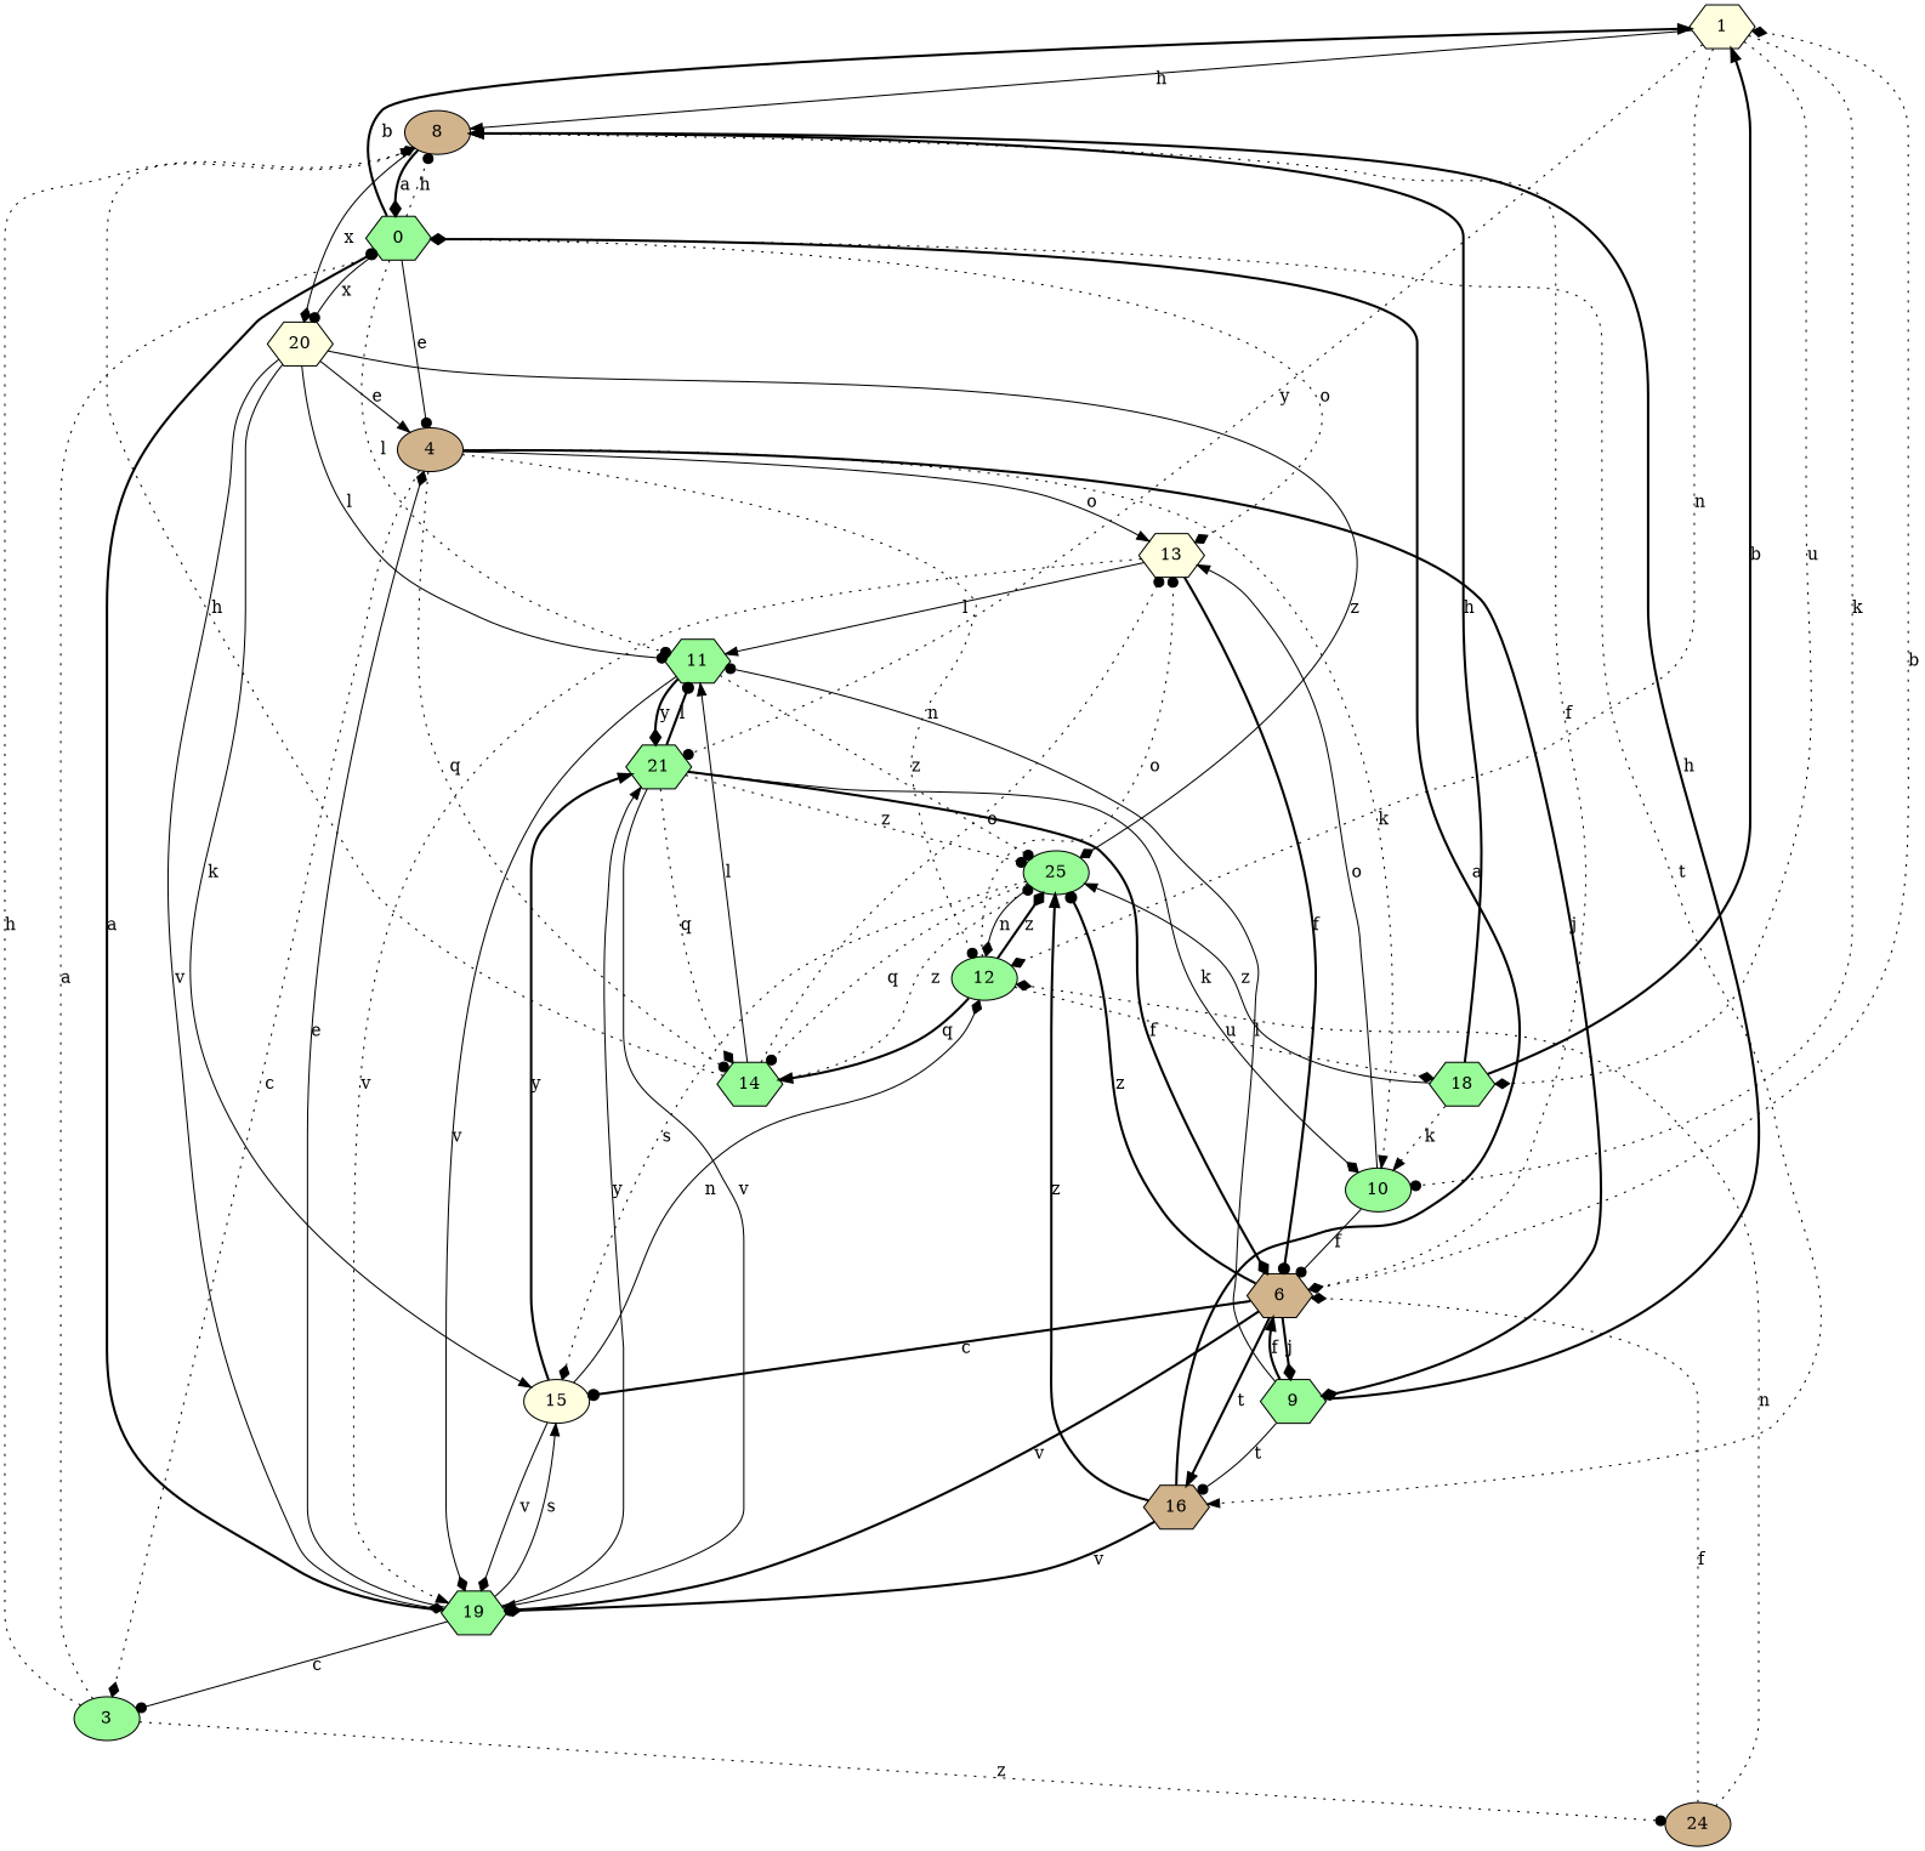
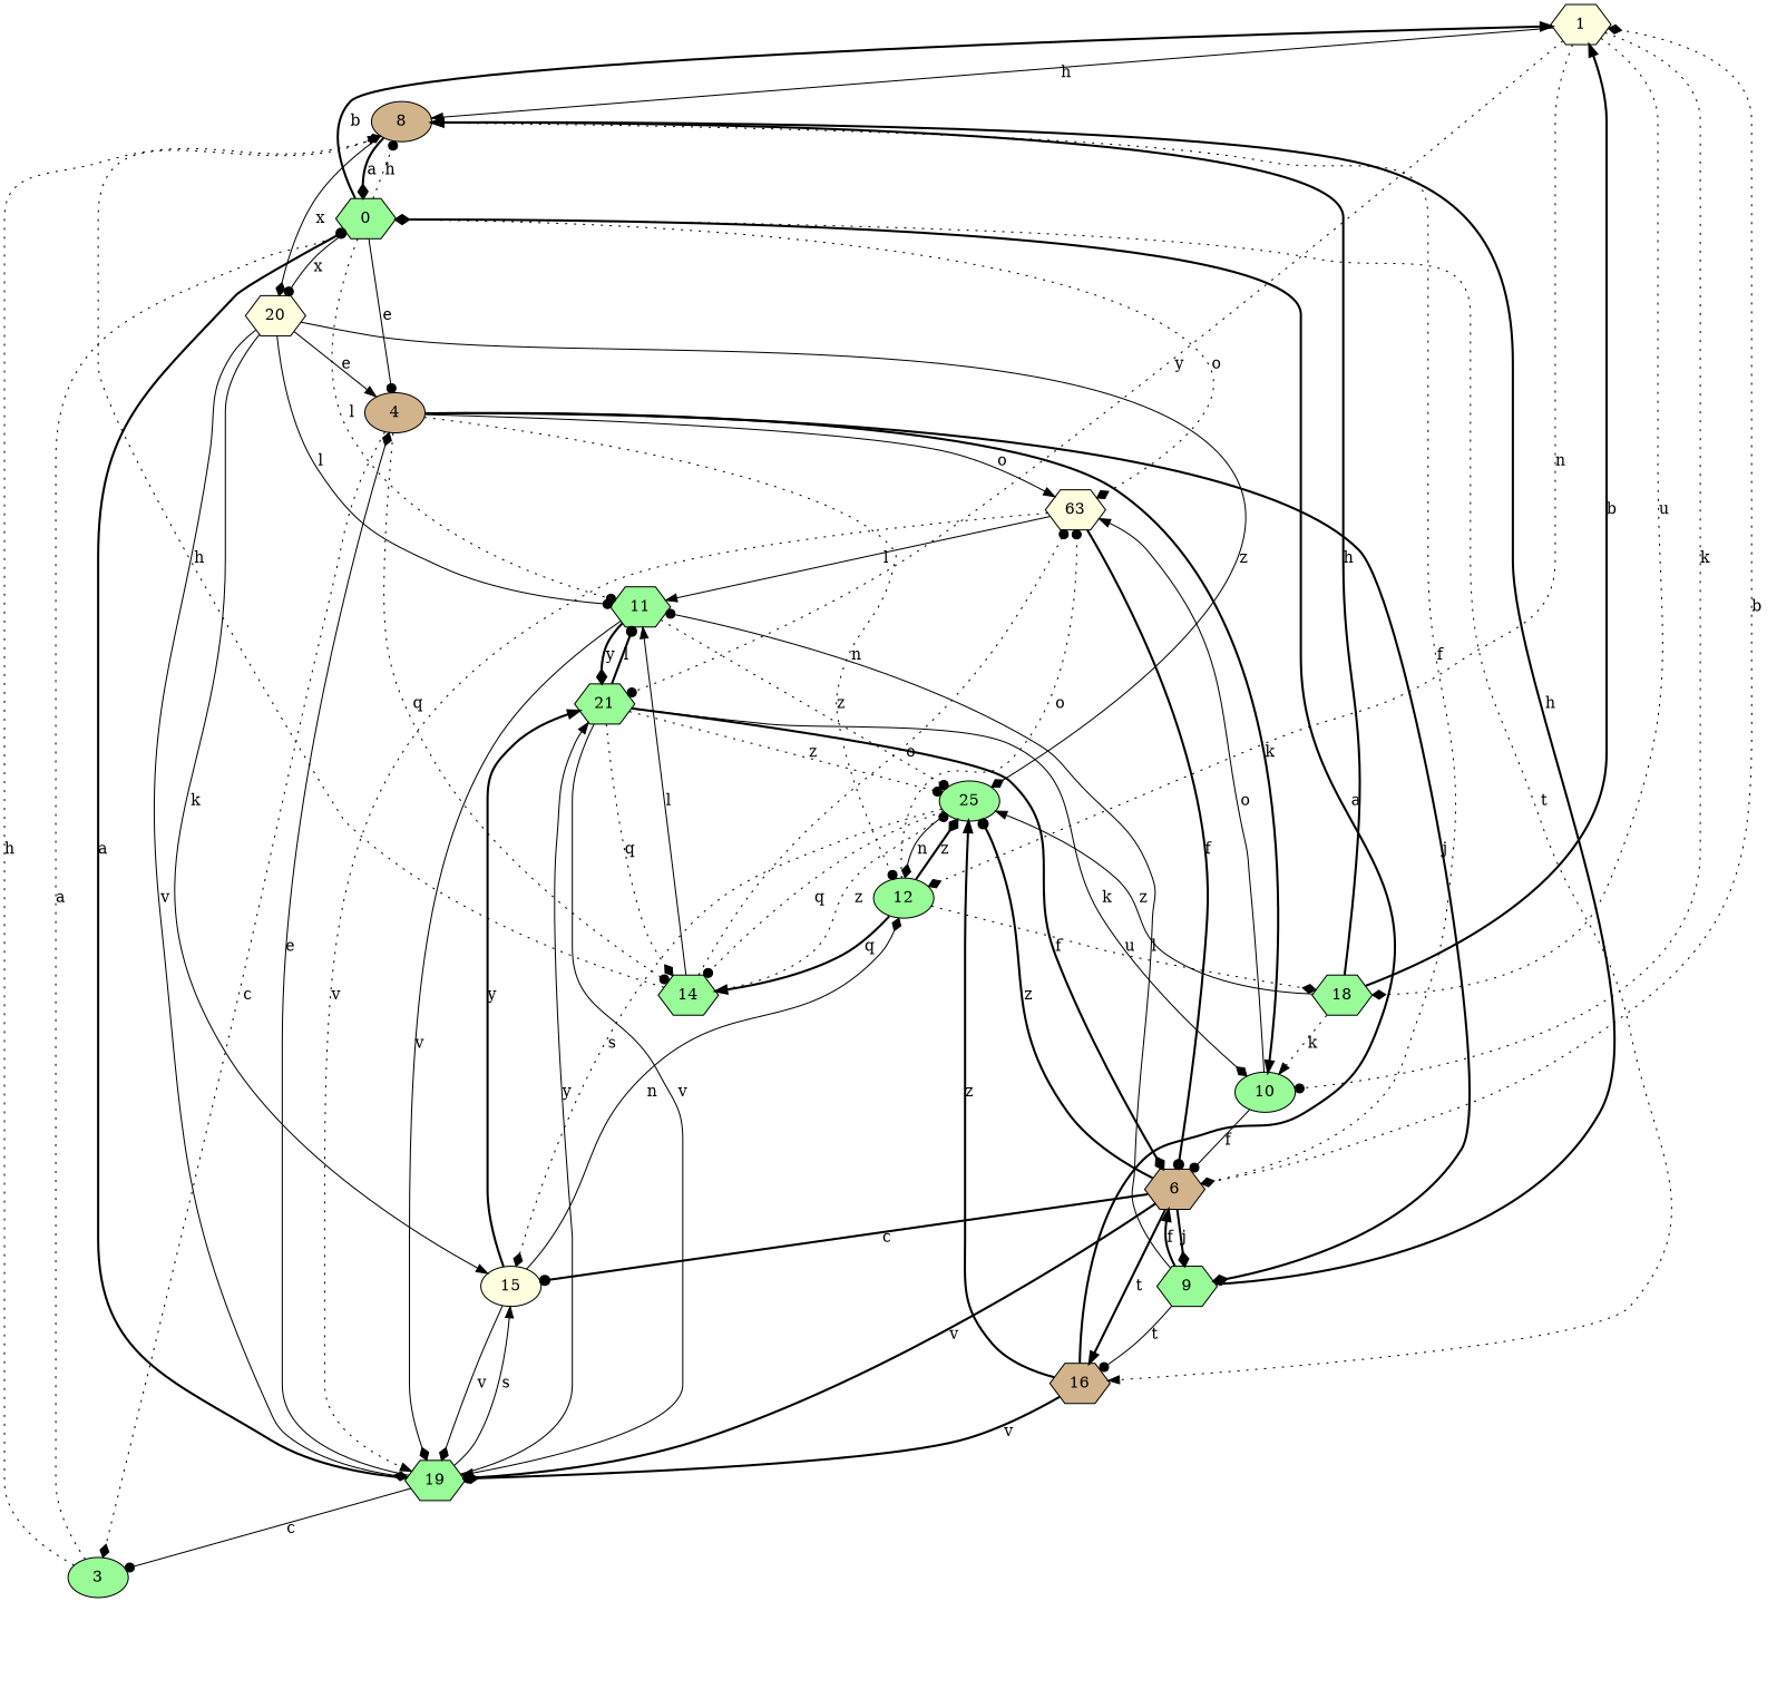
  strict digraph {
    node [fillcolor=palegreen shape=hexagon style=filled]
    edge [arrowhead=diamond style=dotted]
    1 [fillcolor=lightyellow]
    0
    4 [fillcolor=tan shape=ellipse]
    8 [fillcolor=tan shape=ellipse]
    11
-   13 [fillcolor=lightyellow]
+   13 [fillcolor=lightyellow label=63]
    16 [fillcolor=tan]
    20 [fillcolor=lightyellow]
    10 [shape=ellipse]
    12 [shape=ellipse]
    18
    21
    3 [shape=ellipse]
    9
    14
    6 [fillcolor=tan]
    19
    25 [shape=ellipse]
    15 [fillcolor=lightyellow shape=ellipse]
-   24 [fillcolor=tan shape=ellipse]
    1 -> 8 [arrowhead=normal label=h style=solid]
    1 -> 10 [arrowhead=dot label=k]
    1 -> 12 [label=n]
    1 -> 18 [label=u]
    1 -> 21 [arrowhead=dot label=y]
    0 -> 1 [arrowhead=normal label=b style=bold]
    0 -> 4 [arrowhead=dot label=e style=solid]
    0 -> 8 [arrowhead=dot label=h]
    0 -> 11 [arrowhead=dot label=l]
    0 -> 13 [label=o]
    0 -> 16 [arrowhead=normal label=t]
    0 -> 20 [arrowhead=dot label=x style=solid]
    4 -> 13 [arrowhead=normal label=o style=solid]
-   4 -> 10 [arrowhead=normal label=k]
+   4 -> 10 [arrowhead=normal label=k style=bold]
    4 -> 12 [arrowhead=dot label=n]
    4 -> 3 [label=c]
    4 -> 9 [label=j style=bold]
    4 -> 14 [arrowhead=dot label=q]
    8 -> 0 [label=a style=bold]
    8 -> 20 [label=x style=solid]
    8 -> 6 [label=f]
    11 -> 21 [label=y style=bold]
    11 -> 19 [label=v style=solid]
    11 -> 25 [arrowhead=dot label=z]
    13 -> 11 [arrowhead=normal label=l style=solid]
    13 -> 6 [arrowhead=dot label=f style=bold]
    13 -> 19 [arrowhead=normal label=v]
    16 -> 0 [label=a style=bold]
    16 -> 19 [label=v style=bold]
    16 -> 25 [arrowhead=normal label=z style=bold]
    20 -> 4 [arrowhead=normal label=e style=solid]
    20 -> 11 [arrowhead=dot label=l style=solid]
    20 -> 19 [label=v style=solid]
    20 -> 25 [label=z style=solid]
    20 -> 15 [arrowhead=normal label=k style=solid]
    10 -> 13 [arrowhead=normal label=o style=solid]
    10 -> 6 [arrowhead=dot label=f style=solid]
    12 -> 13 [arrowhead=dot label=o]
    12 -> 18 [label=u]
    12 -> 14 [arrowhead=normal label=q style=bold]
    12 -> 25 [label=z style=bold]
    18 -> 1 [arrowhead=normal label=b style=bold]
    18 -> 8 [arrowhead=normal label=h style=bold]
    18 -> 10 [arrowhead=normal label=k]
    18 -> 25 [arrowhead=normal label=z style=solid]
    21 -> 11 [arrowhead=dot label=l style=bold]
    21 -> 10 [label=k style=solid]
    21 -> 14 [label=q]
    21 -> 6 [label=f style=bold]
    21 -> 19 [arrowhead=normal label=v style=solid]
    21 -> 25 [arrowhead=dot label=z]
    3 -> 0 [arrowhead=dot label=a]
    3 -> 8 [label=h]
-   3 -> 24 [arrowhead=dot label=z]
    9 -> 8 [arrowhead=normal label=h style=bold]
    9 -> 11 [arrowhead=dot label=l style=solid]
    9 -> 16 [arrowhead=dot label=t style=solid]
    9 -> 6 [arrowhead=normal label=f style=bold]
    14 -> 8 [arrowhead=normal label=h]
    14 -> 11 [arrowhead=normal label=l style=solid]
    14 -> 13 [arrowhead=dot label=o]
    14 -> 25 [arrowhead=dot label=z]
    6 -> 1 [label=b]
    6 -> 16 [arrowhead=normal label=t style=bold]
    6 -> 9 [label=j style=bold]
    6 -> 19 [arrowhead=dot label=v style=bold]
    6 -> 25 [arrowhead=dot label=z style=bold]
    6 -> 15 [arrowhead=dot label=c style=bold]
    19 -> 0 [arrowhead=dot label=a style=bold]
    19 -> 4 [label=e style=solid]
    19 -> 21 [arrowhead=normal label=y style=solid]
    19 -> 3 [arrowhead=dot label=c style=solid]
    19 -> 15 [arrowhead=normal label=s style=solid]
    25 -> 12 [label=n style=solid]
    25 -> 14 [arrowhead=dot label=q]
    25 -> 15 [label=s]
    15 -> 12 [label=n style=solid]
    15 -> 21 [arrowhead=normal label=y style=bold]
    15 -> 19 [label=v style=solid]
-   24 -> 12 [label=n]
-   24 -> 6 [label=f]
  }
